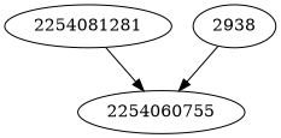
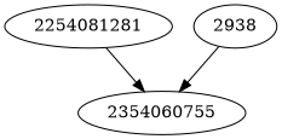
  strict digraph {
    2254081281
-   2254060755
+   2254060755 [label=2354060755]
    2938
    2254081281 -> 2254060755
    2938 -> 2254060755
  }
